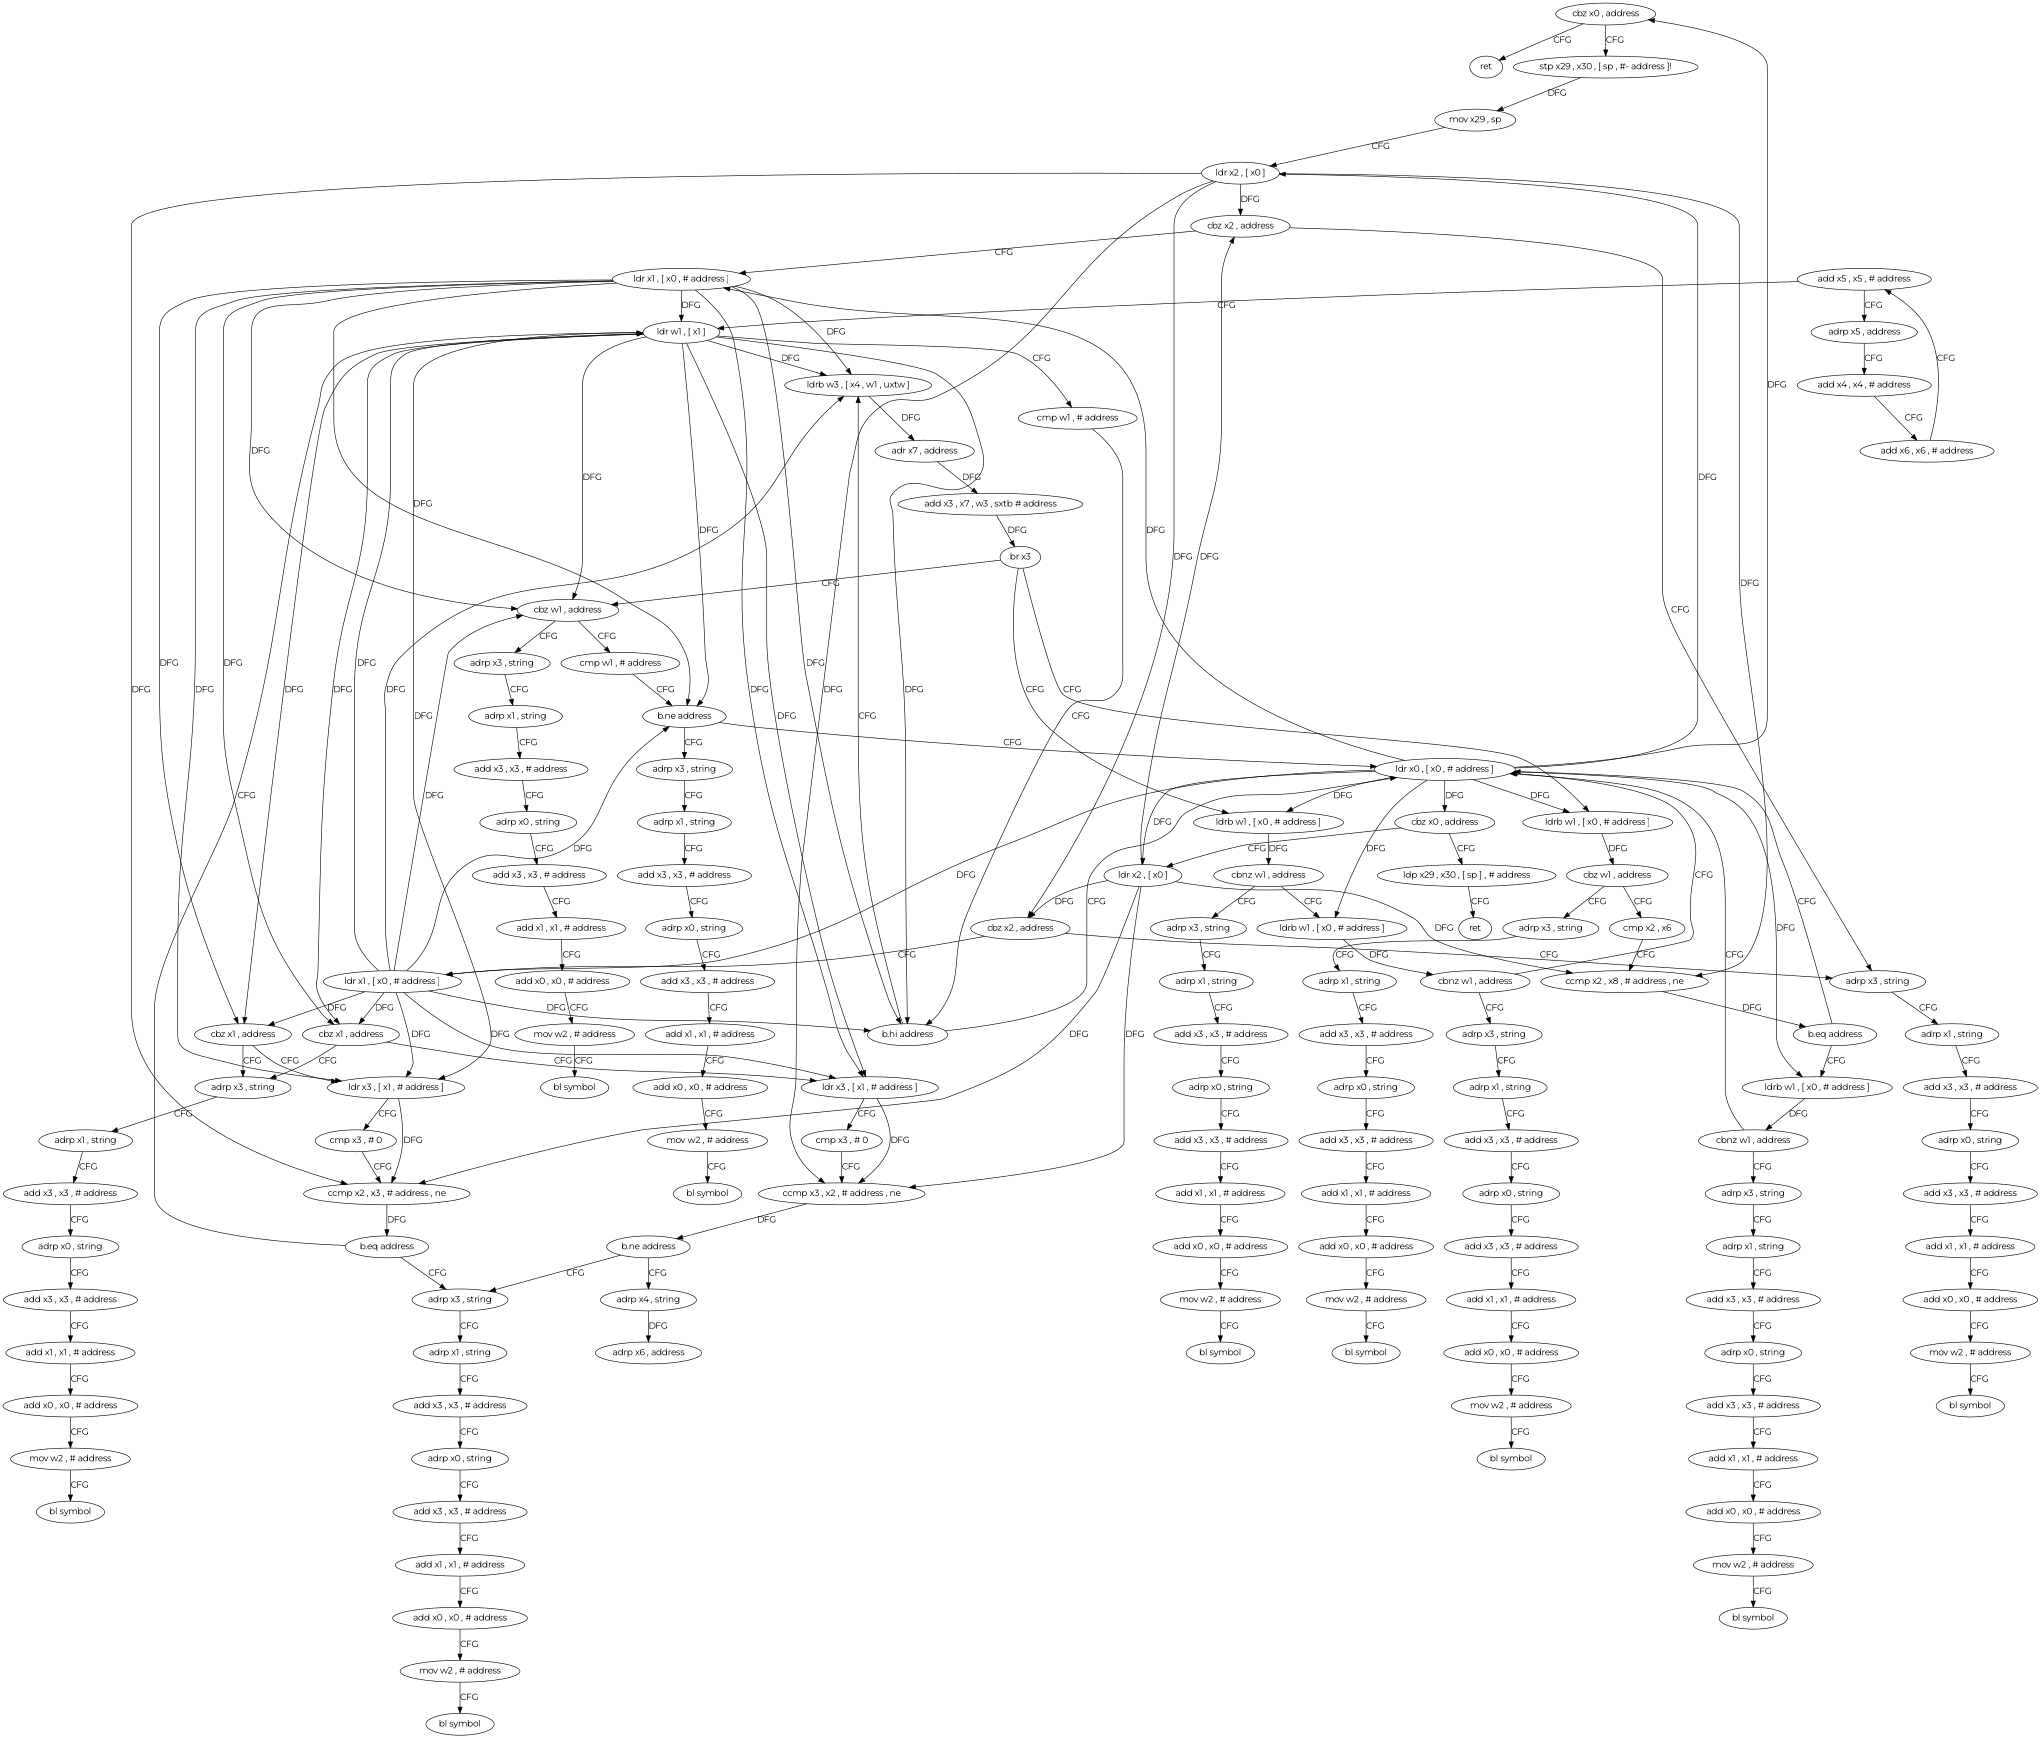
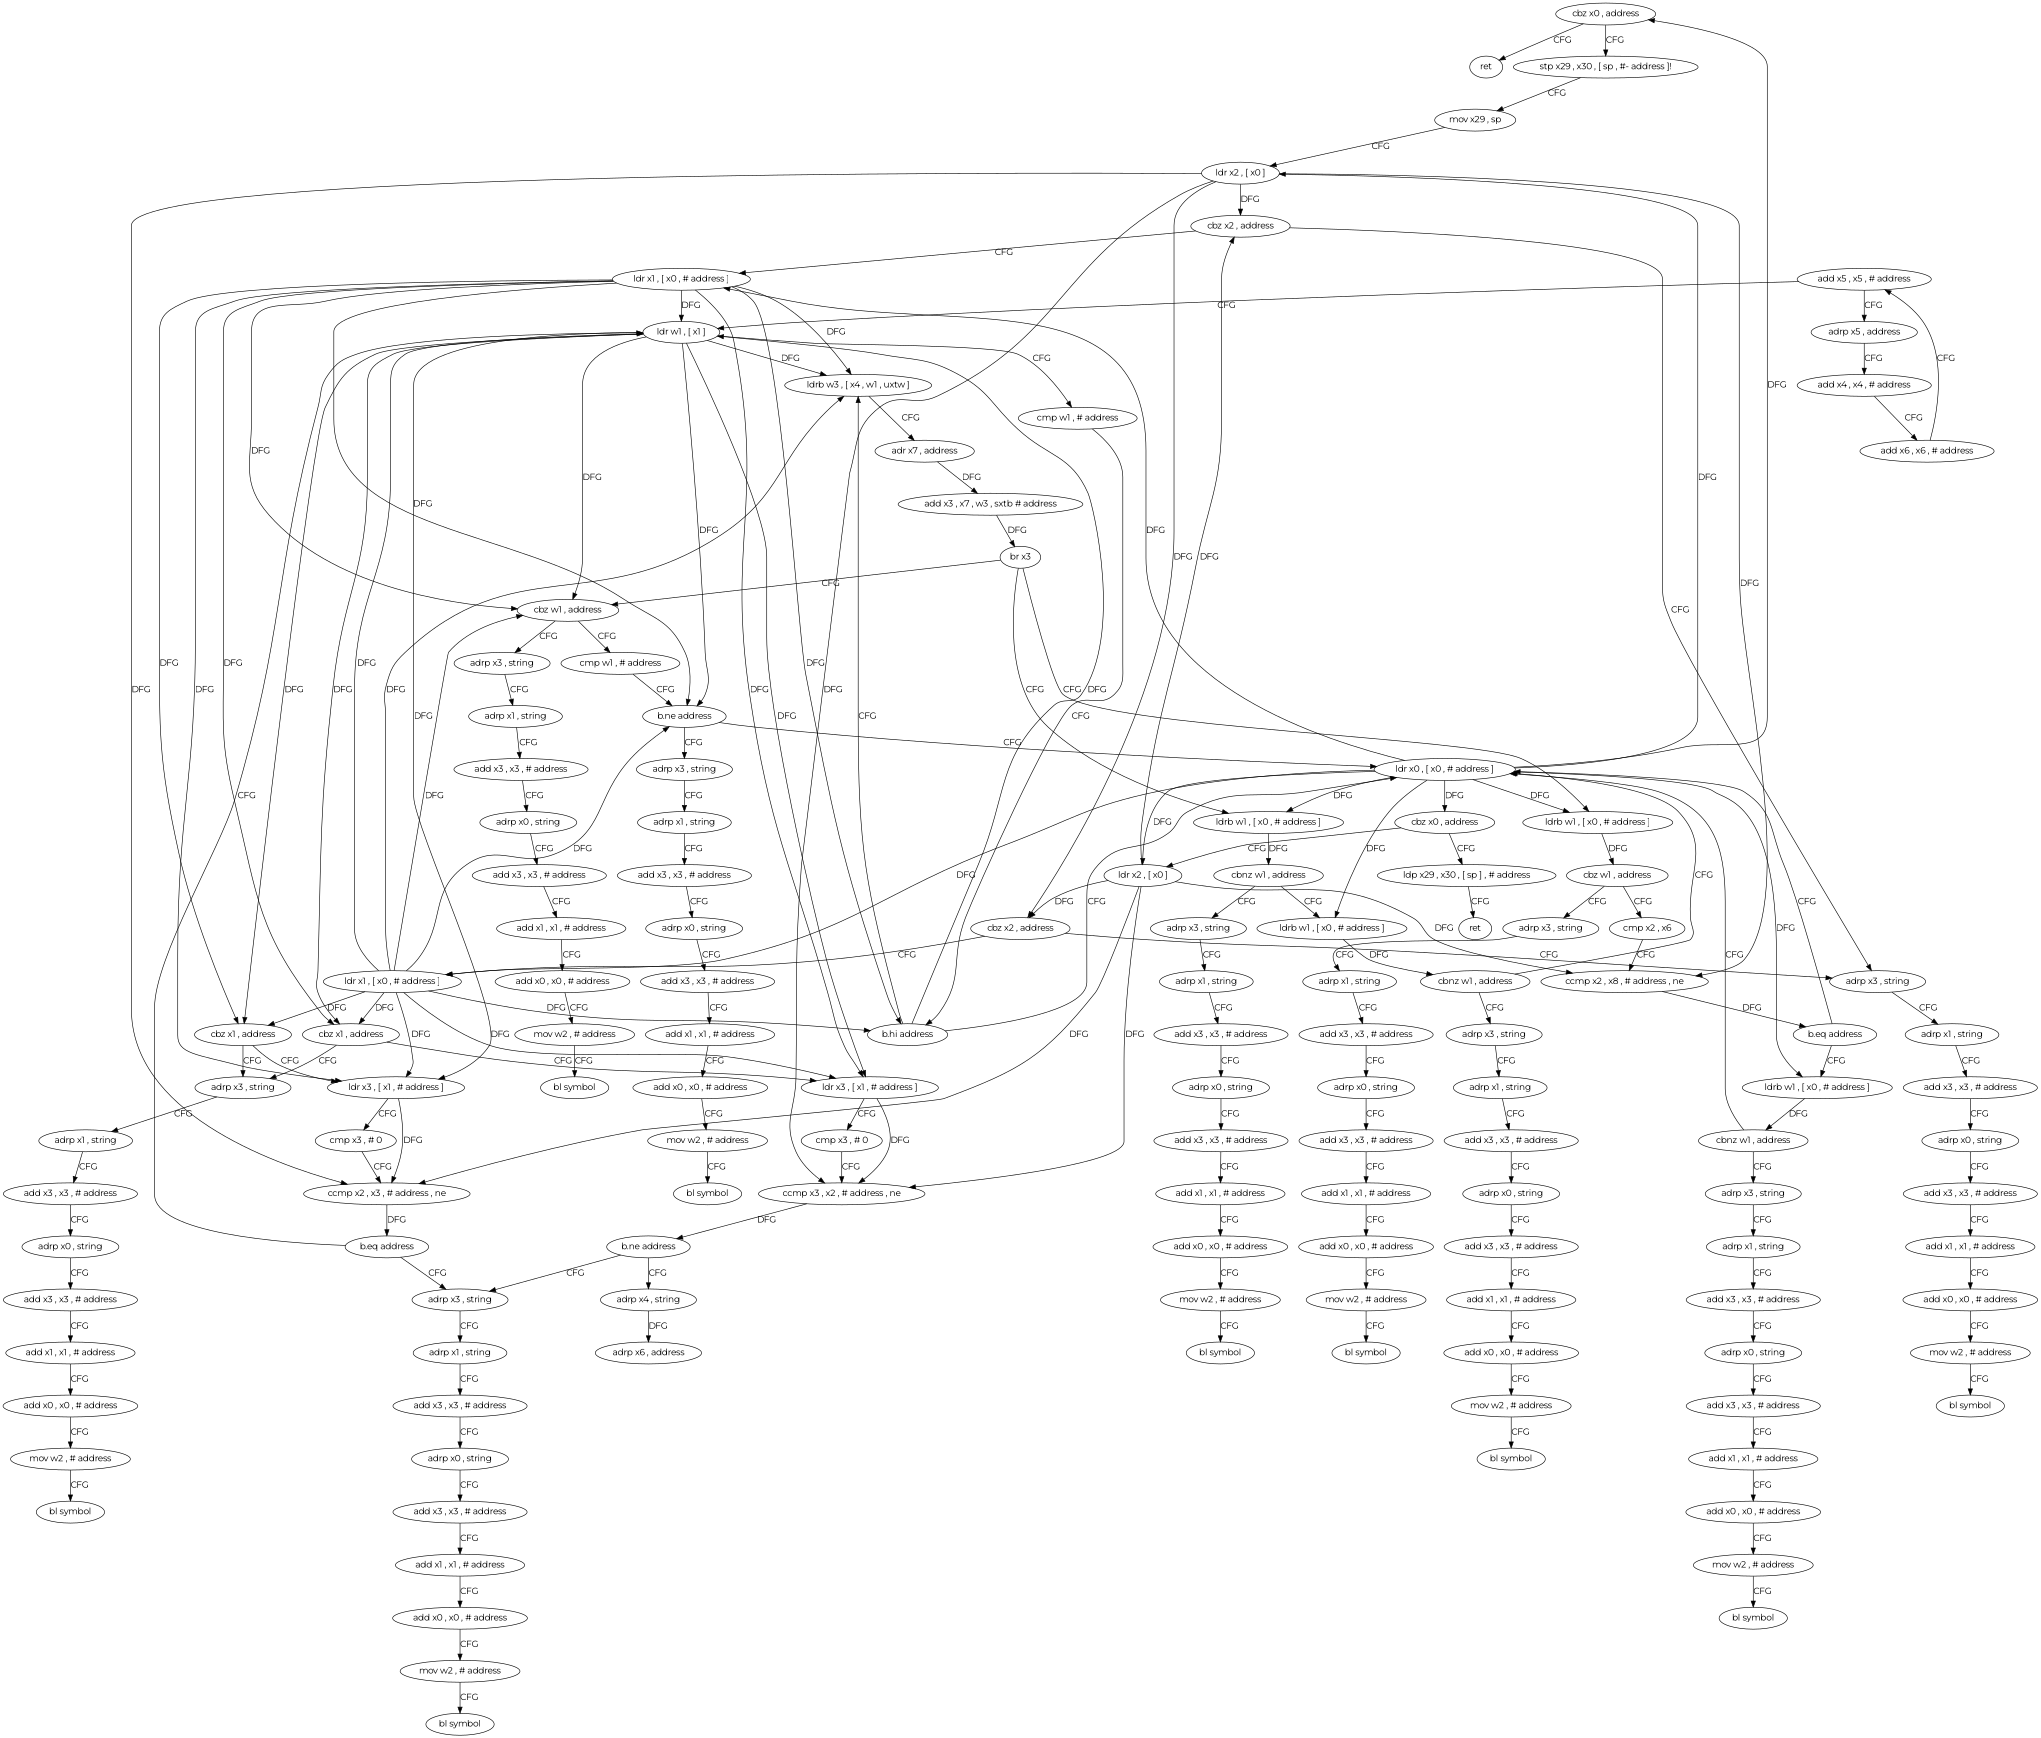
  digraph {
    fontname=Montserrat
    node [fontname=Montserrat]
    edge [fontname=Montserrat]
    n1 [label="cbz x0 , address"]
    n2 [label=ret]
    n3 [label="stp x29 , x30 , [ sp , #- address ]!"]
    n4 [label="mov x29 , sp"]
    n5 [label="ldr x2 , [ x0 ]"]
    n6 [label="cbz x2 , address"]
    n7 [label="ccmp x3 , x2 , # address , ne"]
    n8 [label="cbz x2 , address"]
    n9 [label="ccmp x2 , x8 , # address , ne"]
    n10 [label="ccmp x2 , x3 , # address , ne"]
    n11 [label="adrp x3 , string"]
    n12 [label="ldr x1 , [ x0 , # address ]"]
    n13 [label="b.ne address"]
    n14 [label="ldr x1 , [ x0 , # address ]"]
    n15 [label="b.eq address"]
    n16 [label="b.eq address"]
    n17 [label="adrp x1 , string"]
    n18 [label="cbz x1 , address"]
    n19 [label="ldr x3 , [ x1 , # address ]"]
    n20 [label="ldr w1 , [ x1 ]"]
    n21 [label="ldrb w3 , [ x4 , w1 , uxtw ]"]
    n22 [label="cbz w1 , address"]
    n23 [label="cbz x1 , address"]
    n24 [label="ldr x3 , [ x1 , # address ]"]
    n25 [label="b.ne address"]
    n26 [label="b.hi address"]
    n27 [label="add x3 , x3 , # address"]
    n28 [label="adrp x3 , string"]
    n29 [label="cmp x3 , # 0"]
    n30 [label="cmp w1 , # address"]
    n31 [label="adr x7 , address"]
    n32 [label="adrp x3 , string"]
    n33 [label="cmp w1 , # address"]
    n34 [label="cmp x3 , # 0"]
    n35 [label="ldr x0 , [ x0 , # address ]"]
    n36 [label="adrp x3 , string"]
    n37 [label="adrp x0 , string"]
    n38 [label="add x3 , x3 , # address"]
    n39 [label="add x1 , x1 , # address"]
    n40 [label="add x0 , x0 , # address"]
    n41 [label="mov w2 , # address"]
    n42 [label="bl symbol"]
    n43 [label="adrp x1 , string"]
    n44 [label="add x3 , x3 , # address"]
    n45 [label="adrp x0 , string"]
    n46 [label="add x3 , x3 , # address"]
    n47 [label="add x1 , x1 , # address"]
    n48 [label="add x0 , x0 , # address"]
    n49 [label="mov w2 , # address"]
    n50 [label="bl symbol"]
    n51 [label="adrp x3 , string"]
    n52 [label="adrp x4 , string"]
    n53 [label="adrp x1 , string"]
    n54 [label="adrp x6 , address"]
    n55 [label="add x3 , x3 , # address"]
    n56 [label="adrp x0 , string"]
    n57 [label="add x3 , x3 , # address"]
    n58 [label="add x1 , x1 , # address"]
    n59 [label="add x0 , x0 , # address"]
    n60 [label="mov w2 , # address"]
    n61 [label="bl symbol"]
    n62 [label="adrp x5 , address"]
    n63 [label="add x4 , x4 , # address"]
    n64 [label="add x6 , x6 , # address"]
    n65 [label="add x5 , x5 , # address"]
    n66 [label="cbz x0 , address"]
    n67 [label="ldr x2 , [ x0 ]"]
    n68 [label="ldrb w1 , [ x0 , # address ]"]
    n69 [label="ldrb w1 , [ x0 , # address ]"]
    n70 [label="ldrb w1 , [ x0 , # address ]"]
    n71 [label="ldrb w1 , [ x0 , # address ]"]
    n72 [label="ldp x29 , x30 , [ sp ] , # address"]
    n73 [label="cbnz w1 , address"]
    n74 [label="cbz w1 , address"]
    n75 [label="cbnz w1 , address"]
    n76 [label="cbnz w1 , address"]
    n77 [label=ret]
    n78 [label="add x3 , x7 , w3 , sxtb # address"]
    n79 [label="br x3"]
    n80 [label="adrp x3 , string"]
    n81 [label="adrp x3 , string"]
    n82 [label="cmp x2 , x6"]
    n83 [label="adrp x1 , string"]
    n84 [label="adrp x1 , string"]
    n85 [label="add x3 , x3 , # address"]
    n86 [label="adrp x3 , string"]
    n87 [label="adrp x1 , string"]
    n88 [label="add x3 , x3 , # address"]
    n89 [label="add x3 , x3 , # address"]
    n90 [label="adrp x0 , string"]
    n91 [label="add x3 , x3 , # address"]
    n92 [label="add x1 , x1 , # address"]
    n93 [label="add x0 , x0 , # address"]
    n94 [label="mov w2 , # address"]
    n95 [label="bl symbol"]
    n96 [label="adrp x1 , string"]
    n97 [label="add x3 , x3 , # address"]
    n98 [label="adrp x0 , string"]
    n99 [label="add x3 , x3 , # address"]
    n100 [label="add x1 , x1 , # address"]
    n101 [label="add x0 , x0 , # address"]
    n102 [label="mov w2 , # address"]
    n103 [label="bl symbol"]
    n104 [label="adrp x3 , string"]
    n105 [label="adrp x0 , string"]
    n106 [label="add x3 , x3 , # address"]
    n107 [label="add x1 , x1 , # address"]
    n108 [label="add x0 , x0 , # address"]
    n109 [label="mov w2 , # address"]
    n110 [label="bl symbol"]
    n111 [label="adrp x1 , string"]
    n112 [label="add x3 , x3 , # address"]
    n113 [label="adrp x0 , string"]
    n114 [label="add x3 , x3 , # address"]
    n115 [label="add x1 , x1 , # address"]
    n116 [label="add x0 , x0 , # address"]
    n117 [label="mov w2 , # address"]
    n118 [label="bl symbol"]
    n119 [label="adrp x1 , string"]
    n120 [label="add x3 , x3 , # address"]
    n121 [label="adrp x0 , string"]
    n122 [label="add x3 , x3 , # address"]
    n123 [label="add x1 , x1 , # address"]
    n124 [label="add x0 , x0 , # address"]
    n125 [label="mov w2 , # address"]
    n126 [label="bl symbol"]
    n127 [label="adrp x0 , string"]
    n128 [label="add x3 , x3 , # address"]
    n129 [label="add x1 , x1 , # address"]
    n130 [label="add x0 , x0 , # address"]
    n131 [label="mov w2 , # address"]
    n132 [label="bl symbol"]
    n1 -> n2 [label=CFG]
    n1 -> n3 [label=CFG]
-   n3 -> n4 [label=DFG]
+   n3 -> n4 [label=CFG]
    n4 -> n5 [label=CFG]
    n5 -> n6 [label=DFG]
    n5 -> n7 [label=DFG]
    n5 -> n8 [label=DFG]
    n5 -> n9 [label=DFG]
    n5 -> n10 [label=DFG]
    n6 -> n11 [label=CFG]
    n6 -> n12 [label=CFG]
    n7 -> n13 [label=DFG]
    n8 -> n11 [label=CFG]
    n8 -> n14 [label=CFG]
    n9 -> n15 [label=DFG]
    n10 -> n16 [label=DFG]
    n11 -> n17 [label=CFG]
    n12 -> n18 [label=DFG]
    n12 -> n19 [label=DFG]
    n12 -> n20 [label=DFG]
    n12 -> n21 [label=DFG]
    n12 -> n22 [label=DFG]
    n12 -> n23 [label=DFG]
    n12 -> n24 [label=DFG]
    n12 -> n25 [label=DFG]
    n12 -> n26 [label=DFG]
    n13 -> n51 [label=CFG]
    n13 -> n52 [label=CFG]
    n14 -> n18 [label=DFG]
    n14 -> n19 [label=DFG]
    n14 -> n20 [label=DFG]
    n14 -> n21 [label=DFG]
    n14 -> n22 [label=DFG]
    n14 -> n23 [label=DFG]
    n14 -> n24 [label=DFG]
    n14 -> n25 [label=DFG]
    n14 -> n26 [label=DFG]
    n15 -> n35 [label=CFG]
    n15 -> n71 [label=CFG]
    n16 -> n20 [label=CFG]
    n16 -> n51 [label=CFG]
    n17 -> n27 [label=CFG]
    n18 -> n19 [label=CFG]
    n18 -> n28 [label=CFG]
    n19 -> n7 [label=DFG]
    n19 -> n29 [label=CFG]
    n20 -> n18 [label=DFG]
    n20 -> n19 [label=DFG]
    n20 -> n21 [label=DFG]
    n20 -> n22 [label=DFG]
    n20 -> n23 [label=DFG]
    n20 -> n24 [label=DFG]
    n20 -> n25 [label=DFG]
-   n20 -> n26 [label=DFG]
+   n26 -> n20 [label=DFG]
    n20 -> n30 [label=CFG]
-   n21 -> n31 [label=DFG]
+   n21 -> n31 [label=CFG]
    n22 -> n32 [label=CFG]
    n22 -> n33 [label=CFG]
    n23 -> n24 [label=CFG]
    n23 -> n28 [label=CFG]
    n24 -> n10 [label=DFG]
    n24 -> n34 [label=CFG]
    n25 -> n35 [label=CFG]
    n25 -> n36 [label=CFG]
    n26 -> n21 [label=CFG]
    n26 -> n35 [label=CFG]
    n27 -> n37 [label=CFG]
    n28 -> n43 [label=CFG]
    n29 -> n7 [label=CFG]
    n30 -> n26 [label=CFG]
    n31 -> n78 [label=DFG]
    n32 -> n83 [label=CFG]
    n33 -> n25 [label=CFG]
    n34 -> n10 [label=CFG]
    n35 -> n1 [label=DFG]
    n35 -> n5 [label=DFG]
    n35 -> n12 [label=DFG]
    n35 -> n14 [label=DFG]
    n35 -> n66 [label=DFG]
    n35 -> n67 [label=DFG]
    n35 -> n68 [label=DFG]
    n35 -> n69 [label=DFG]
    n35 -> n70 [label=DFG]
    n35 -> n71 [label=DFG]
    n36 -> n111 [label=CFG]
    n37 -> n38 [label=CFG]
    n38 -> n39 [label=CFG]
    n39 -> n40 [label=CFG]
    n40 -> n41 [label=CFG]
    n41 -> n42 [label=CFG]
    n43 -> n44 [label=CFG]
    n44 -> n45 [label=CFG]
    n45 -> n46 [label=CFG]
    n46 -> n47 [label=CFG]
    n47 -> n48 [label=CFG]
    n48 -> n49 [label=CFG]
    n49 -> n50 [label=CFG]
    n51 -> n53 [label=CFG]
    n52 -> n54 [label=DFG]
    n53 -> n55 [label=CFG]
    n55 -> n56 [label=CFG]
    n56 -> n57 [label=CFG]
    n57 -> n58 [label=CFG]
    n58 -> n59 [label=CFG]
    n59 -> n60 [label=CFG]
    n60 -> n61 [label=CFG]
    n62 -> n63 [label=CFG]
    n63 -> n64 [label=CFG]
    n64 -> n65 [label=CFG]
    n65 -> n20 [label=CFG]
    n65 -> n62 [label=CFG]
    n66 -> n67 [label=CFG]
    n66 -> n72 [label=CFG]
    n67 -> n6 [label=DFG]
    n67 -> n7 [label=DFG]
    n67 -> n8 [label=DFG]
    n67 -> n9 [label=DFG]
    n67 -> n10 [label=DFG]
    n68 -> n73 [label=DFG]
    n69 -> n74 [label=DFG]
    n70 -> n75 [label=DFG]
    n71 -> n76 [label=DFG]
    n72 -> n77 [label=CFG]
    n73 -> n70 [label=CFG]
    n73 -> n80 [label=CFG]
    n74 -> n81 [label=CFG]
    n74 -> n82 [label=CFG]
    n75 -> n35 [label=CFG]
    n75 -> n86 [label=CFG]
    n76 -> n35 [label=CFG]
    n76 -> n104 [label=CFG]
    n78 -> n79 [label=DFG]
    n79 -> n22 [label=CFG]
    n79 -> n68 [label=CFG]
    n79 -> n69 [label=CFG]
    n80 -> n84 [label=CFG]
    n81 -> n87 [label=CFG]
    n82 -> n9 [label=CFG]
    n83 -> n89 [label=CFG]
    n84 -> n85 [label=CFG]
    n85 -> n90 [label=CFG]
    n86 -> n96 [label=CFG]
    n87 -> n88 [label=CFG]
    n88 -> n98 [label=CFG]
    n89 -> n105 [label=CFG]
    n90 -> n91 [label=CFG]
    n91 -> n92 [label=CFG]
    n92 -> n93 [label=CFG]
    n93 -> n94 [label=CFG]
    n94 -> n95 [label=CFG]
    n96 -> n97 [label=CFG]
    n97 -> n113 [label=CFG]
    n98 -> n99 [label=CFG]
    n99 -> n100 [label=CFG]
    n100 -> n101 [label=CFG]
    n101 -> n102 [label=CFG]
    n102 -> n103 [label=CFG]
    n104 -> n119 [label=CFG]
    n105 -> n106 [label=CFG]
    n106 -> n107 [label=CFG]
    n107 -> n108 [label=CFG]
    n108 -> n109 [label=CFG]
    n109 -> n110 [label=CFG]
    n111 -> n112 [label=CFG]
    n112 -> n121 [label=CFG]
    n113 -> n114 [label=CFG]
    n114 -> n115 [label=CFG]
    n115 -> n116 [label=CFG]
    n116 -> n117 [label=CFG]
    n117 -> n118 [label=CFG]
    n119 -> n120 [label=CFG]
    n120 -> n127 [label=CFG]
    n121 -> n122 [label=CFG]
    n122 -> n123 [label=CFG]
    n123 -> n124 [label=CFG]
    n124 -> n125 [label=CFG]
    n125 -> n126 [label=CFG]
    n127 -> n128 [label=CFG]
    n128 -> n129 [label=CFG]
    n129 -> n130 [label=CFG]
    n130 -> n131 [label=CFG]
    n131 -> n132 [label=CFG]
  }
